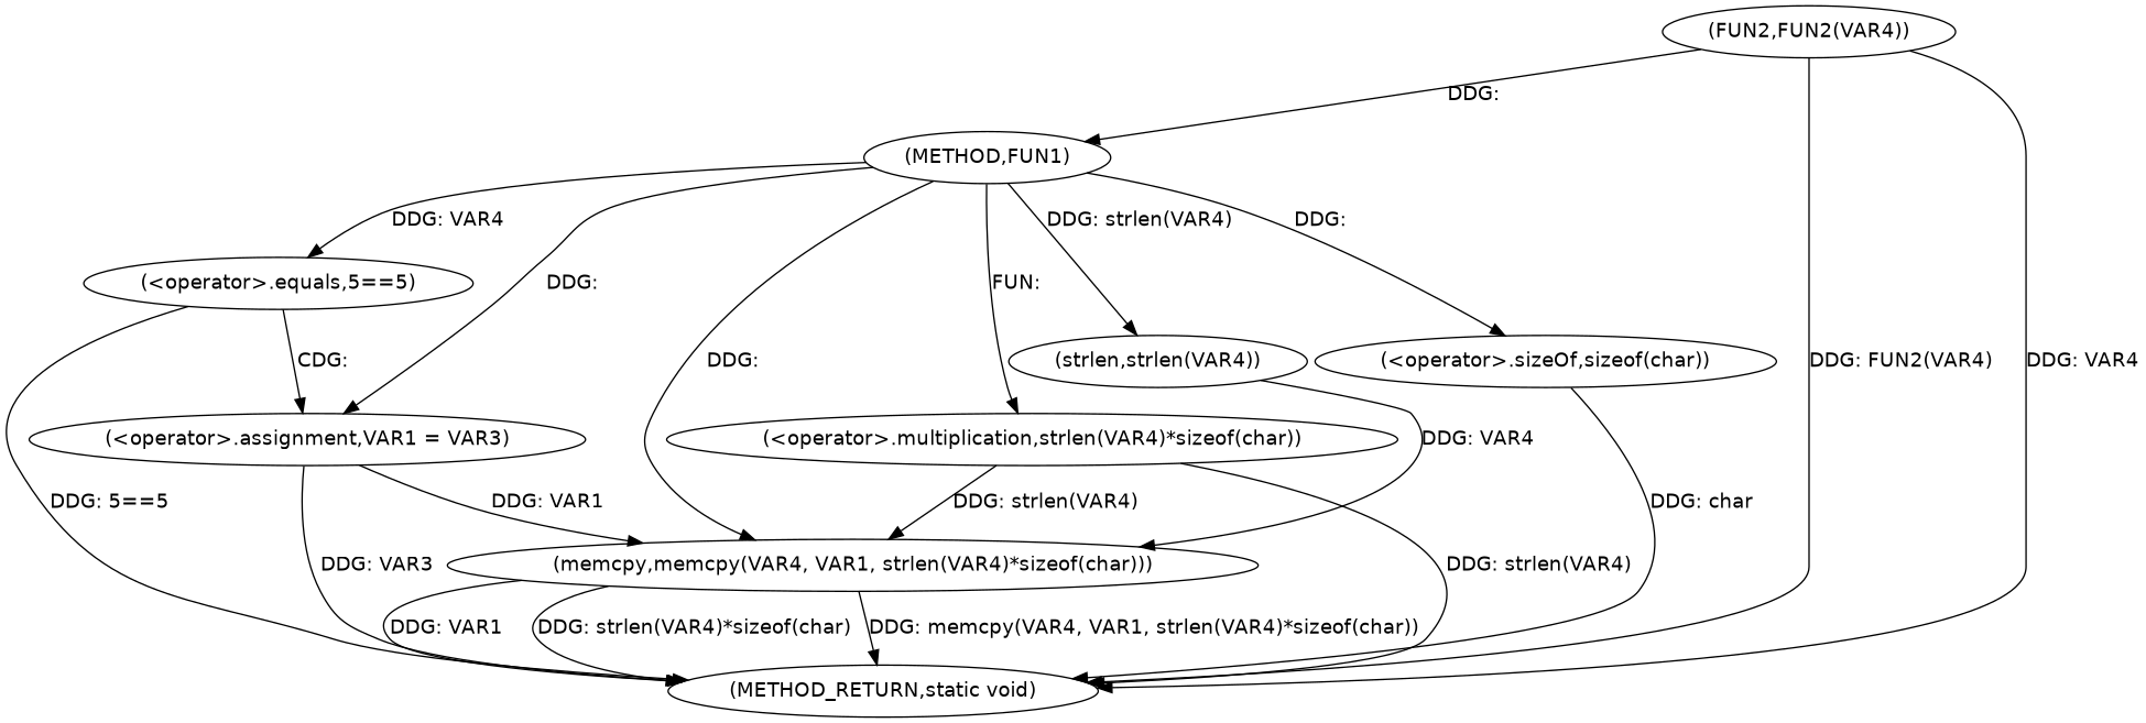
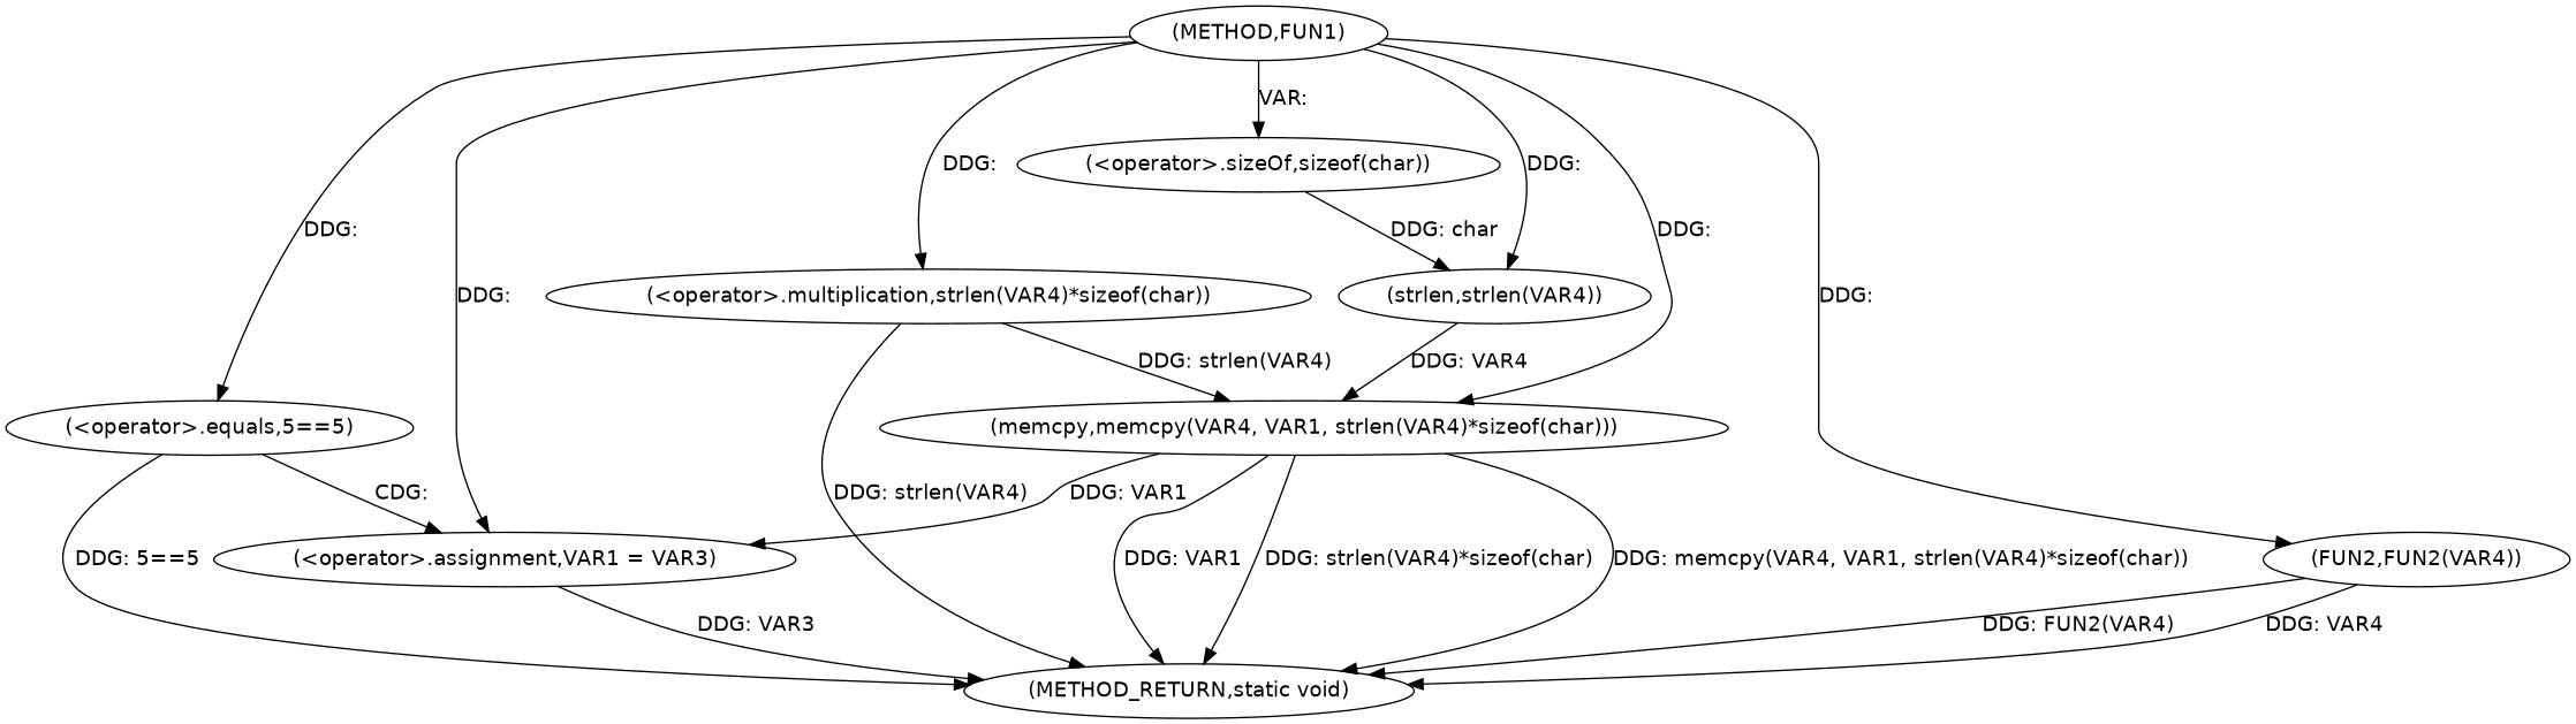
  digraph {
    fontname="DejaVu Sans"
    node [fontname="DejaVu Sans"]
    edge [fontname="DejaVu Sans"]
    n1 [label="(METHOD,FUN1)"]
    n2 [label="(<operator>.equals,5==5)"]
    n3 [label="(<operator>.assignment,VAR1 = VAR3)"]
    n4 [label="(memcpy,memcpy(VAR4, VAR1, strlen(VAR4)*sizeof(char)))"]
    n5 [label="(<operator>.multiplication,strlen(VAR4)*sizeof(char))"]
    n6 [label="(strlen,strlen(VAR4))"]
    n7 [label="(<operator>.sizeOf,sizeof(char))"]
    n8 [label="(FUN2,FUN2(VAR4))"]
    n9 [label="(METHOD_RETURN,static void)"]
-   n1 -> n2 [label="DDG: VAR4"]
+   n1 -> n2 [label="DDG: "]
    n1 -> n3 [label="DDG: "]
    n1 -> n4 [label="DDG: "]
-   n1 -> n5 [label="FUN: "]
-   n1 -> n6 [label="DDG: strlen(VAR4)"]
-   n1 -> n7 [label="DDG: "]
-   n8 -> n1 [label="DDG: "]
+   n1 -> n5 [label="DDG: "]
+   n1 -> n6 [label="DDG: "]
+   n1 -> n7 [label="VAR: "]
+   n1 -> n8 [label="DDG: "]
    n2 -> n3 [label="CDG: "]
    n2 -> n9 [label="DDG: 5==5"]
-   n3 -> n4 [label="DDG: VAR1"]
+   n4 -> n3 [label="DDG: VAR1"]
    n3 -> n9 [label="DDG: VAR3"]
    n4 -> n9 [label="DDG: VAR1"]
    n4 -> n9 [label="DDG: strlen(VAR4)*sizeof(char)"]
    n4 -> n9 [label="DDG: memcpy(VAR4, VAR1, strlen(VAR4)*sizeof(char))"]
    n5 -> n4 [label="DDG: strlen(VAR4)"]
    n5 -> n9 [label="DDG: strlen(VAR4)"]
    n6 -> n4 [label="DDG: VAR4"]
-   n7 -> n9 [label="DDG: char"]
+   n7 -> n6 [label="DDG: char"]
    n8 -> n9 [label="DDG: FUN2(VAR4)"]
    n8 -> n9 [label="DDG: VAR4"]
  }
